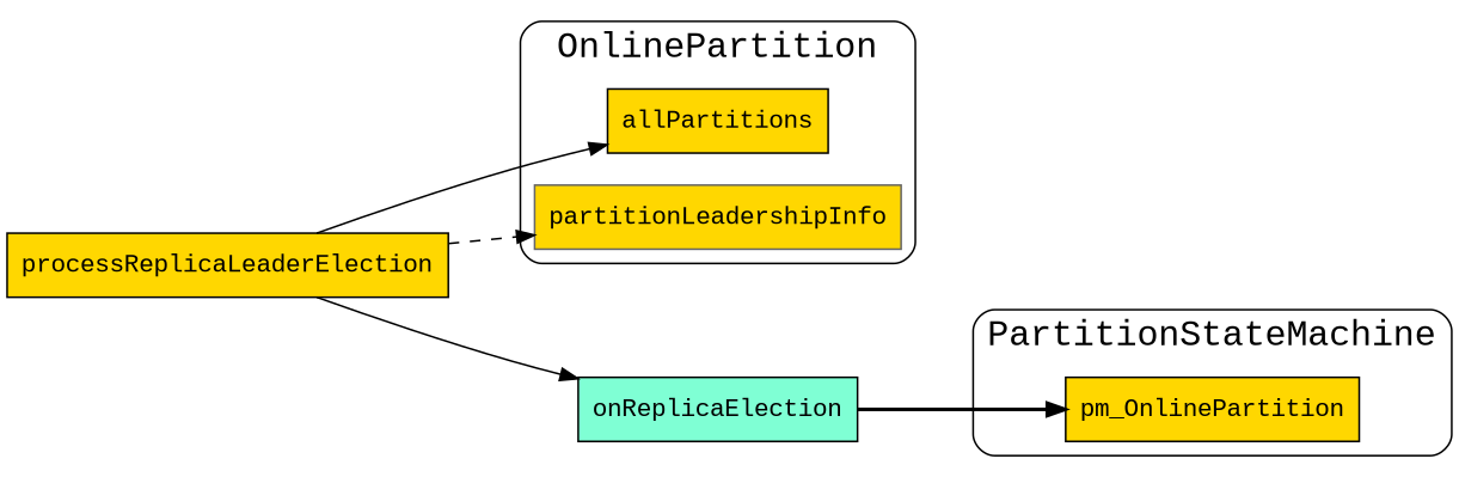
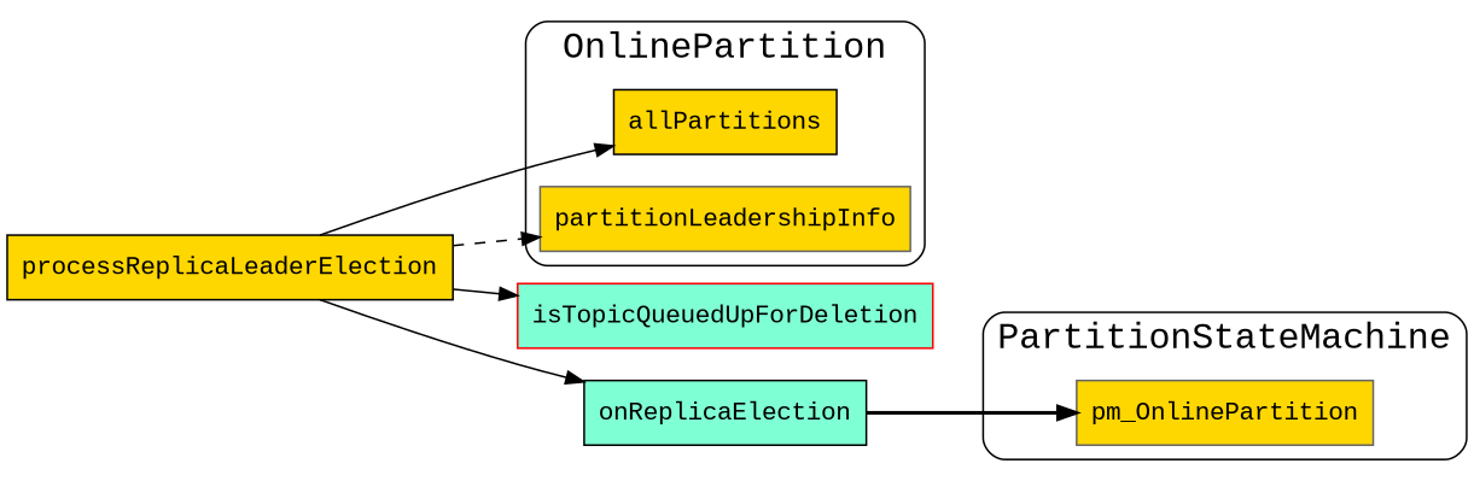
  digraph {
    fontname="Liberation Mono"
    newrank=true
    rankdir=LR
    node [color=black fillcolor=gold fontname="Liberation Mono" shape=box style=filled]
    edge [fontname="Liberation Mono" style=solid]
    allPartitions
    partitionLeadershipInfo [color=gray40]
-   pm_OnlinePartition
+   pm_OnlinePartition [color=gray40]
    processReplicaLeaderElection
+   isTopicQueuedUpForDeletion [color=red fillcolor=aquamarine]
    onReplicaElection [fillcolor=aquamarine]
    subgraph cluster_1 {
      fontsize=20
      label=OnlinePartition
      style=rounded
      allPartitions
      partitionLeadershipInfo
    }
    subgraph cluster_2 {
      fontsize=20
      label=PartitionStateMachine
      style=rounded
      pm_OnlinePartition
    }
    processReplicaLeaderElection -> allPartitions
    processReplicaLeaderElection -> partitionLeadershipInfo [style=dashed]
+   processReplicaLeaderElection -> isTopicQueuedUpForDeletion
    processReplicaLeaderElection -> onReplicaElection
    onReplicaElection -> pm_OnlinePartition [style=bold]
  }
